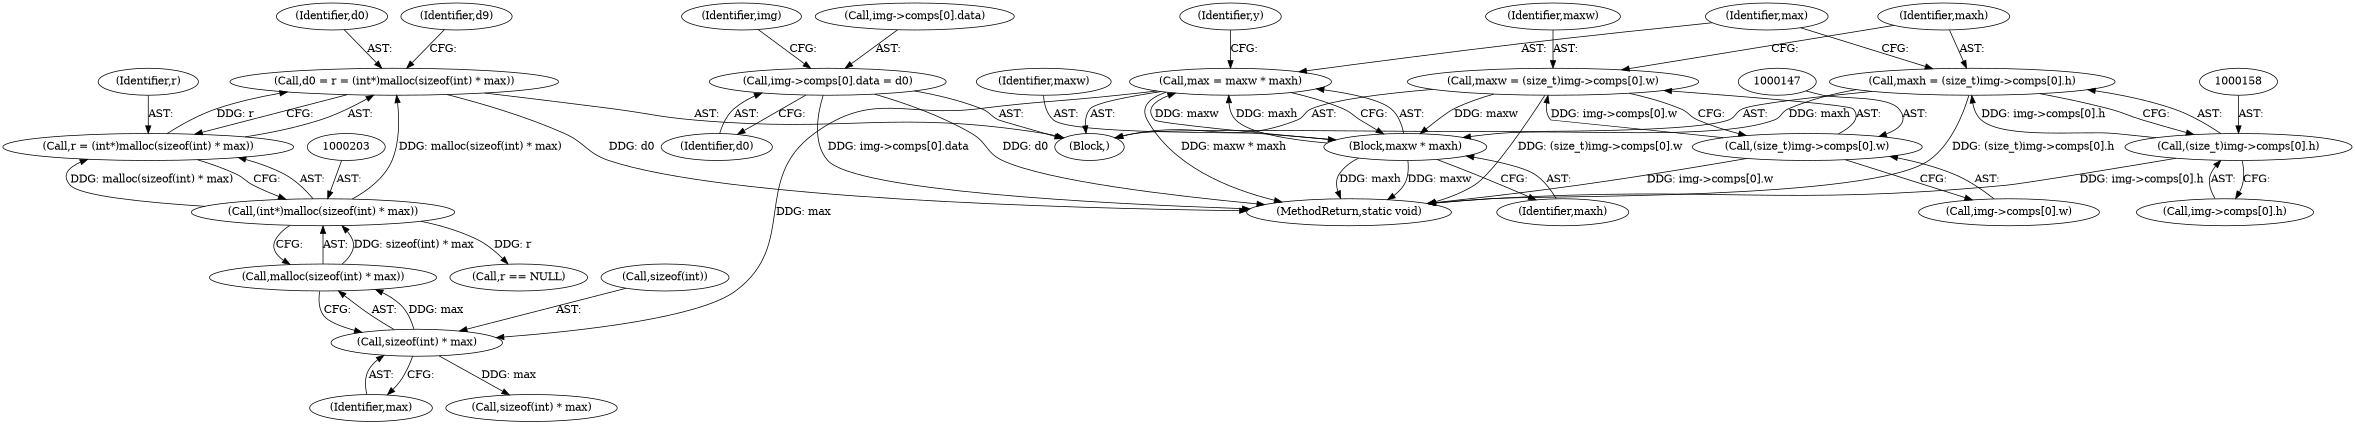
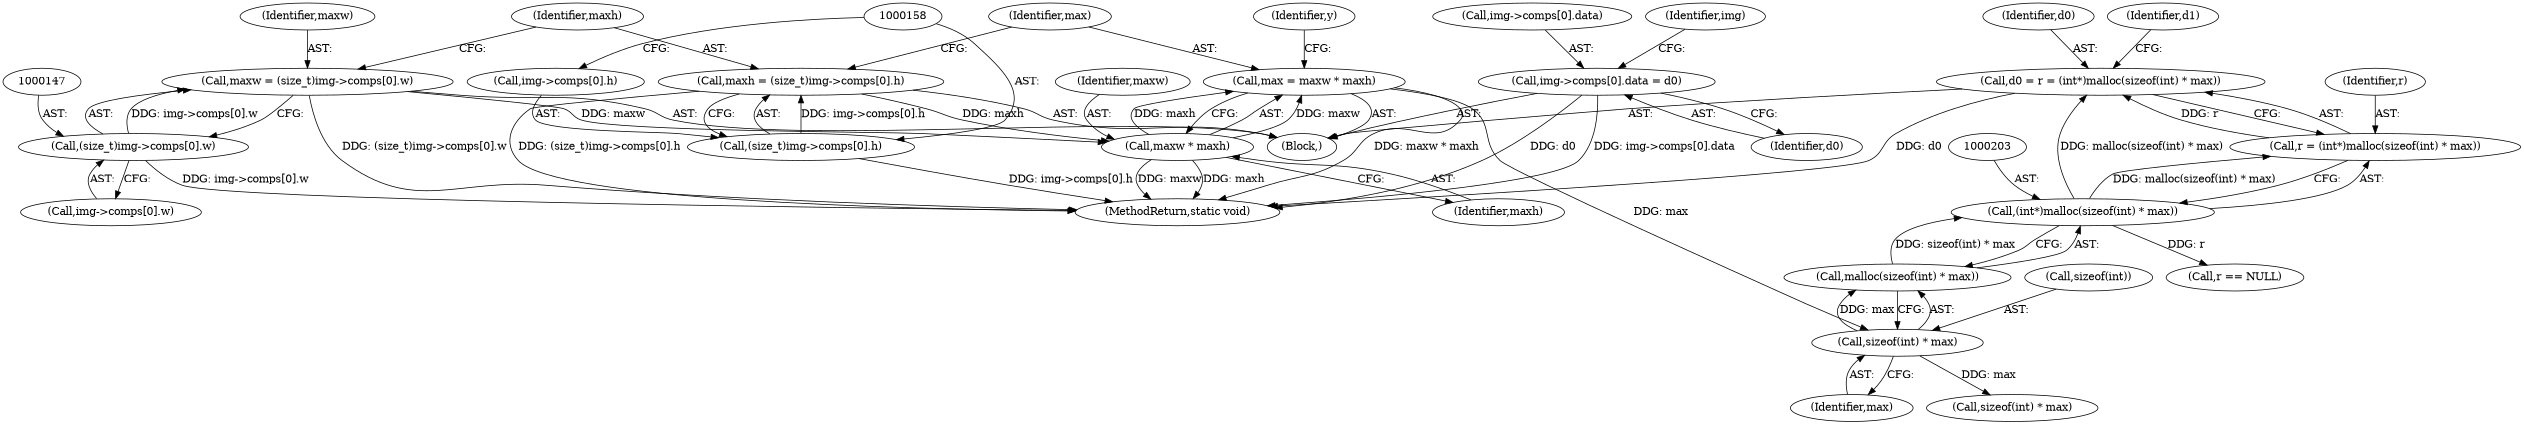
  digraph {
    n1 [label="(Call,img->comps[0].data = d0)"]
    n2 [label="(MethodReturn,static void)"]
    n3 [label="(Identifier,d0)"]
    n4 [label="(Block,)"]
    n5 [label="(Call,d0 = r = (int*)malloc(sizeof(int) * max))"]
    n6 [label="(Call,r = (int*)malloc(sizeof(int) * max))"]
    n7 [label="(Call,(int*)malloc(sizeof(int) * max))"]
    n8 [label="(Call,r == NULL)"]
    n9 [label="(Call,malloc(sizeof(int) * max))"]
    n10 [label="(Call,sizeof(int) * max)"]
    n11 [label="(Identifier,max)"]
    n12 [label="(Call,sizeof(int) * max)"]
    n13 [label="(Call,max = maxw * maxh)"]
-   n14 [label="(Block,maxw * maxh)"]
+   n14 [label="(Call,maxw * maxh)"]
    n15 [label="(Identifier,maxh)"]
    n16 [label="(Call,maxw = (size_t)img->comps[0].w)"]
    n17 [label="(Call,(size_t)img->comps[0].w)"]
    n18 [label="(Call,img->comps[0].w)"]
    n19 [label="(Call,maxh = (size_t)img->comps[0].h)"]
    n20 [label="(Call,(size_t)img->comps[0].h)"]
    n21 [label="(Call,img->comps[0].h)"]
    n22 [label="(Identifier,maxw)"]
    n23 [label="(Identifier,y)"]
    n24 [label="(Call,img->comps[0].data)"]
    n25 [label="(Identifier,d0)"]
    n26 [label="(Call,sizeof(int))"]
    n27 [label="(Identifier,img)"]
    n28 [label="(Identifier,max)"]
    n29 [label="(Identifier,maxw)"]
    n30 [label="(Identifier,maxh)"]
    n31 [label="(Identifier,r)"]
-   n32 [label="(Identifier,d9)"]
+   n32 [label="(Identifier,d1)"]
    1000203
    1000147
    1000158
    n1 -> n2 [label="DDG: d0"]
    n1 -> n2 [label="DDG: img->comps[0].data"]
    n1 -> n3 [label="CFG: "]
    n1 -> n4 [label="AST: "]
    n3 -> n1 [label="AST: "]
    n5 -> n2 [label="DDG: d0"]
    n5 -> n4 [label="AST: "]
    n5 -> n6 [label="CFG: "]
    n6 -> n5 [label="AST: "]
    n6 -> n5 [label="DDG: r"]
    n6 -> n7 [label="CFG: "]
    n7 -> n5 [label="DDG: malloc(sizeof(int) * max)"]
    n7 -> n6 [label="AST: "]
    n7 -> n6 [label="DDG: malloc(sizeof(int) * max)"]
    n7 -> n8 [label="DDG: r"]
    n7 -> n9 [label="CFG: "]
    n9 -> n7 [label="AST: "]
    n9 -> n7 [label="DDG: sizeof(int) * max"]
    n9 -> n10 [label="CFG: "]
    n10 -> n9 [label="AST: "]
    n10 -> n9 [label="DDG: max"]
    n10 -> n11 [label="CFG: "]
    n10 -> n12 [label="DDG: max"]
    n11 -> n10 [label="AST: "]
    n13 -> n2 [label="DDG: maxw * maxh"]
    n13 -> n4 [label="AST: "]
    n13 -> n10 [label="DDG: max"]
    n13 -> n14 [label="CFG: "]
    n14 -> n2 [label="DDG: maxw"]
    n14 -> n2 [label="DDG: maxh"]
    n14 -> n13 [label="AST: "]
    n14 -> n13 [label="DDG: maxw"]
    n14 -> n13 [label="DDG: maxh"]
    n14 -> n15 [label="CFG: "]
    n15 -> n14 [label="AST: "]
    n16 -> n2 [label="DDG: (size_t)img->comps[0].w"]
    n16 -> n4 [label="AST: "]
    n16 -> n14 [label="DDG: maxw"]
    n16 -> n17 [label="CFG: "]
    n17 -> n2 [label="DDG: img->comps[0].w"]
    n17 -> n16 [label="AST: "]
    n17 -> n16 [label="DDG: img->comps[0].w"]
    n17 -> n18 [label="CFG: "]
    n18 -> n17 [label="AST: "]
    n19 -> n2 [label="DDG: (size_t)img->comps[0].h"]
    n19 -> n4 [label="AST: "]
    n19 -> n14 [label="DDG: maxh"]
    n19 -> n20 [label="CFG: "]
    n20 -> n2 [label="DDG: img->comps[0].h"]
    n20 -> n19 [label="AST: "]
    n20 -> n19 [label="DDG: img->comps[0].h"]
-   n20 -> n21 [label="CFG: "]
+   1000158 -> n21 [label="CFG: "]
    n21 -> n20 [label="AST: "]
    n22 -> n16 [label="AST: "]
    n23 -> n13 [label="CFG: "]
    n24 -> n1 [label="AST: "]
    n25 -> n5 [label="AST: "]
    n26 -> n10 [label="AST: "]
    n27 -> n1 [label="CFG: "]
    n28 -> n13 [label="AST: "]
    n28 -> n19 [label="CFG: "]
    n29 -> n14 [label="AST: "]
    n30 -> n16 [label="CFG: "]
    n30 -> n19 [label="AST: "]
    n31 -> n6 [label="AST: "]
    n32 -> n5 [label="CFG: "]
    1000203 -> n7 [label="AST: "]
    1000147 -> n17 [label="AST: "]
    1000158 -> n20 [label="AST: "]
  }
